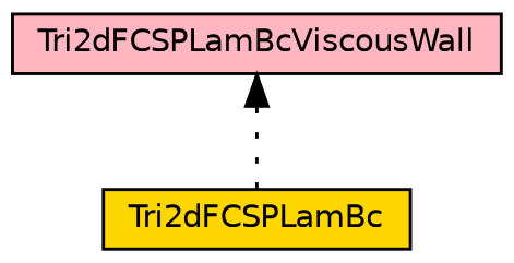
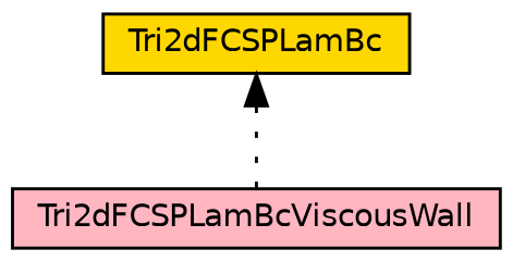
  digraph {
    node [color=black fontname=Helvetica fontsize=10 shape=record style=filled]
    n1 [fillcolor=lightpink fontcolor=black height=0.2 label=Tri2dFCSPLamBcViscousWall width=0.4]
    n2 [fillcolor=gold height=0.2 label=Tri2dFCSPLamBc width=0.4]
-   n1 -> n2 [color=black dir=back fontname=Helvetica fontsize=10 labelfontname=Helvetica labelfontsize=10 style=dotted]
+   n2 -> n1 [color=black dir=back fontname=Helvetica fontsize=10 labelfontname=Helvetica labelfontsize=10 style=dotted]
  }
